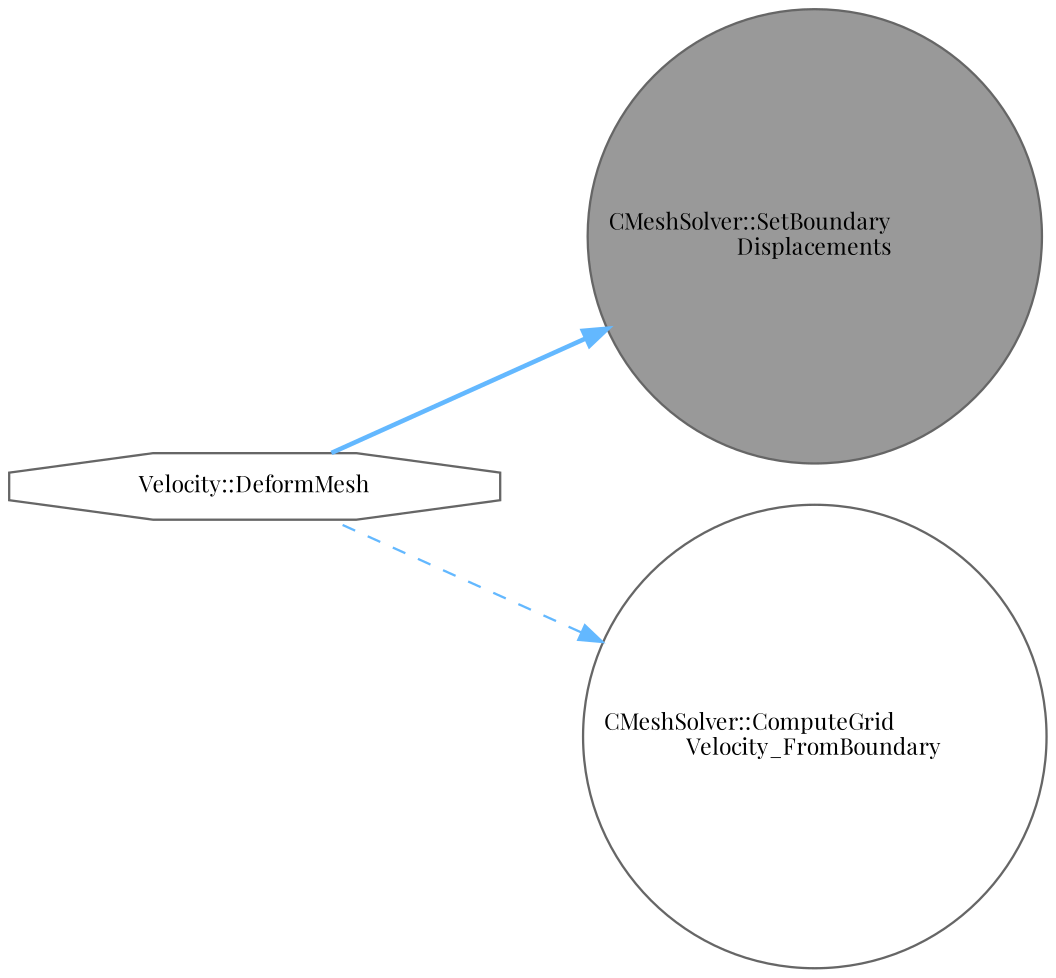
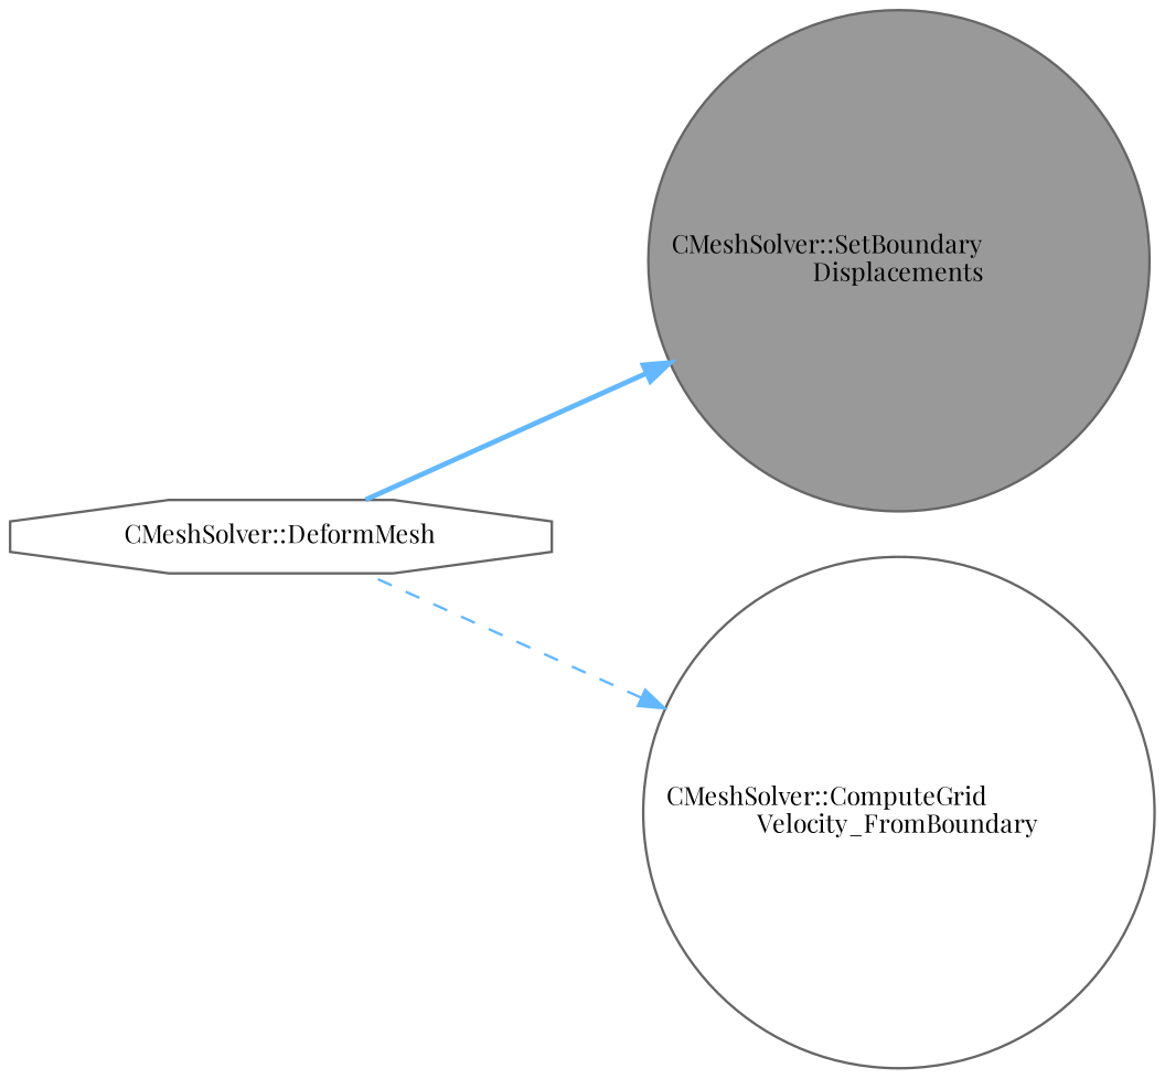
  digraph {
    fontname="Playfair Display"
    rankdir=RL
    node [color=grey40 fillcolor=white fontname="Playfair Display" fontsize=10 shape=circle style=filled]
    edge [color=steelblue1 dir=back fontname="Playfair Display" fontsize=10 labelfontname=Helvetica labelfontsize=10]
    n1 [color=gray40 fillcolor=grey60 fontcolor=black height=0.2 label="CMeshSolver::SetBoundary\lDisplacements" width=0.4]
-   n2 [height=0.2 label="Velocity::DeformMesh" shape=octagon width=0.4]
+   n2 [height=0.2 label="CMeshSolver::DeformMesh" shape=octagon width=0.4]
    n3 [height=0.2 label="CMeshSolver::ComputeGrid\lVelocity_FromBoundary" width=0.4]
    n1 -> n2 [style=bold]
    n3 -> n2 [style=dashed]
  }
